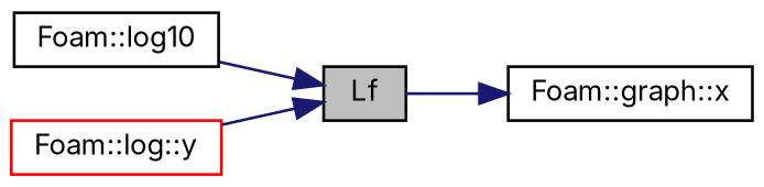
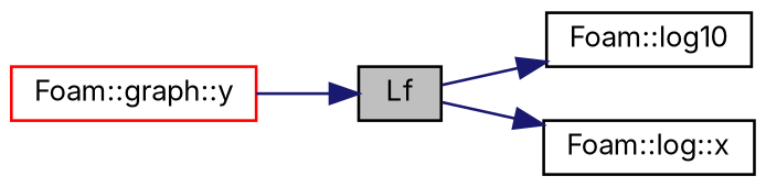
  digraph {
    fontname=Inter
    rankdir=LR
    node [color=black fontname=Inter fontsize=10 shape=record]
    edge [color=midnightblue fontname=Inter fontsize=10 labelfontname=Helvetica labelfontsize=10 style=solid]
    n1 [fillcolor=grey75 fontcolor=black height=0.2 label=Lf style=filled width=0.4]
    n2 [height=0.2 label="Foam::log10" width=0.4]
-   n3 [height=0.2 label="Foam::graph::x" width=0.4]
-   n4 [color=red height=0.2 label="Foam::log::y" width=0.4]
-   n2 -> n1
+   n3 [height=0.2 label="Foam::log::x" width=0.4]
+   n4 [color=red height=0.2 label="Foam::graph::y" width=0.4]
+   n1 -> n2
    n1 -> n3
    n4 -> n1
  }
